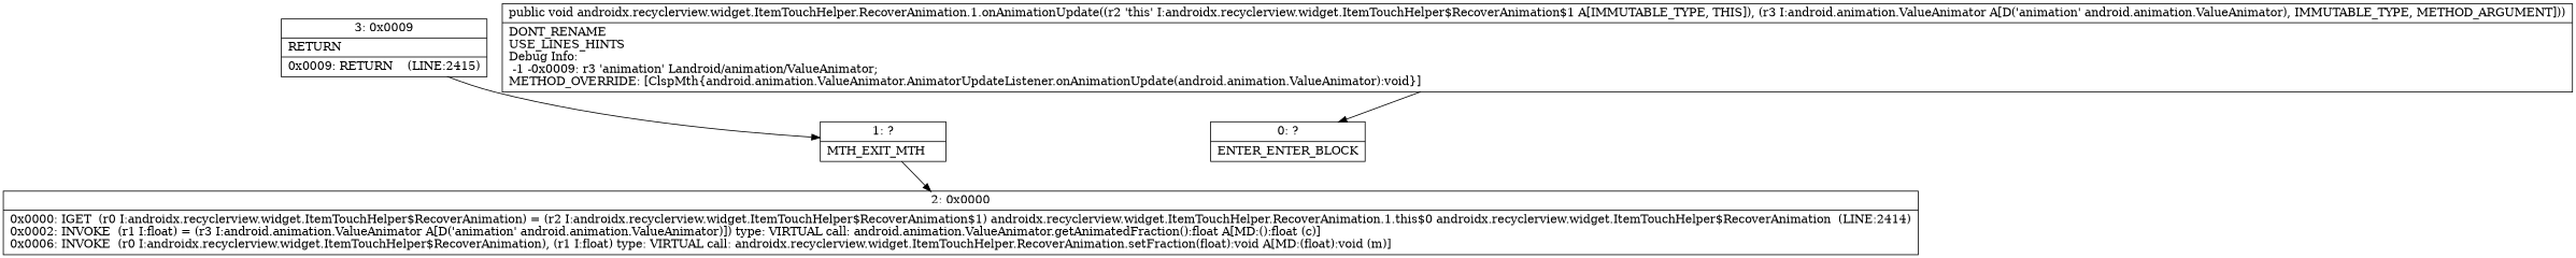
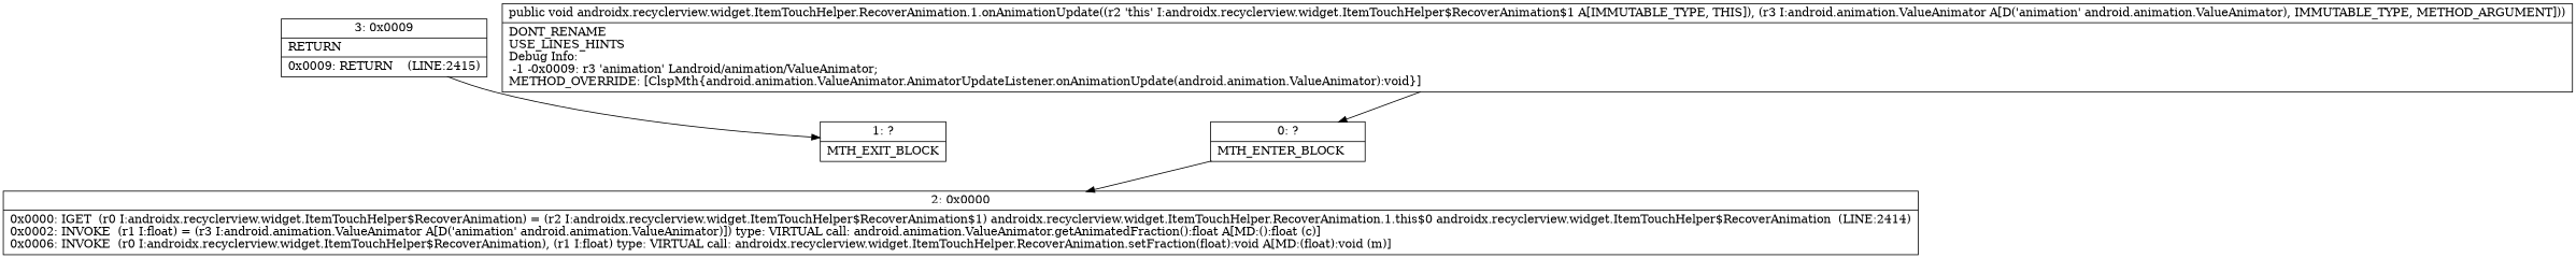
  digraph {
    node [shape=record]
-   n1 [label="{0\:\ ?|ENTER_ENTER_BLOCK\l}"]
+   n1 [label="{0\:\ ?|MTH_ENTER_BLOCK\l}"]
    n2 [label="{2\:\ 0x0000|0x0000: IGET  (r0 I:androidx.recyclerview.widget.ItemTouchHelper$RecoverAnimation) = (r2 I:androidx.recyclerview.widget.ItemTouchHelper$RecoverAnimation$1) androidx.recyclerview.widget.ItemTouchHelper.RecoverAnimation.1.this$0 androidx.recyclerview.widget.ItemTouchHelper$RecoverAnimation  (LINE:2414)\l0x0002: INVOKE  (r1 I:float) = (r3 I:android.animation.ValueAnimator A[D('animation' android.animation.ValueAnimator)]) type: VIRTUAL call: android.animation.ValueAnimator.getAnimatedFraction():float A[MD:():float (c)]\l0x0006: INVOKE  (r0 I:androidx.recyclerview.widget.ItemTouchHelper$RecoverAnimation), (r1 I:float) type: VIRTUAL call: androidx.recyclerview.widget.ItemTouchHelper.RecoverAnimation.setFraction(float):void A[MD:(float):void (m)]\l}"]
    n3 [label="{3\:\ 0x0009|RETURN\l|0x0009: RETURN    (LINE:2415)\l}"]
-   n4 [label="{1\:\ ?|MTH_EXIT_MTH\l}"]
+   n4 [label="{1\:\ ?|MTH_EXIT_BLOCK\l}"]
    n5 [label="{public void androidx.recyclerview.widget.ItemTouchHelper.RecoverAnimation.1.onAnimationUpdate((r2 'this' I:androidx.recyclerview.widget.ItemTouchHelper$RecoverAnimation$1 A[IMMUTABLE_TYPE, THIS]), (r3 I:android.animation.ValueAnimator A[D('animation' android.animation.ValueAnimator), IMMUTABLE_TYPE, METHOD_ARGUMENT]))  | DONT_RENAME\lUSE_LINES_HINTS\lDebug Info:\l  \-1 \-0x0009: r3 'animation' Landroid\/animation\/ValueAnimator;\lMETHOD_OVERRIDE: [ClspMth\{android.animation.ValueAnimator.AnimatorUpdateListener.onAnimationUpdate(android.animation.ValueAnimator):void\}]\l}"]
-   n4 -> n2
+   n1 -> n2
    n3 -> n4
    n5 -> n1
  }
